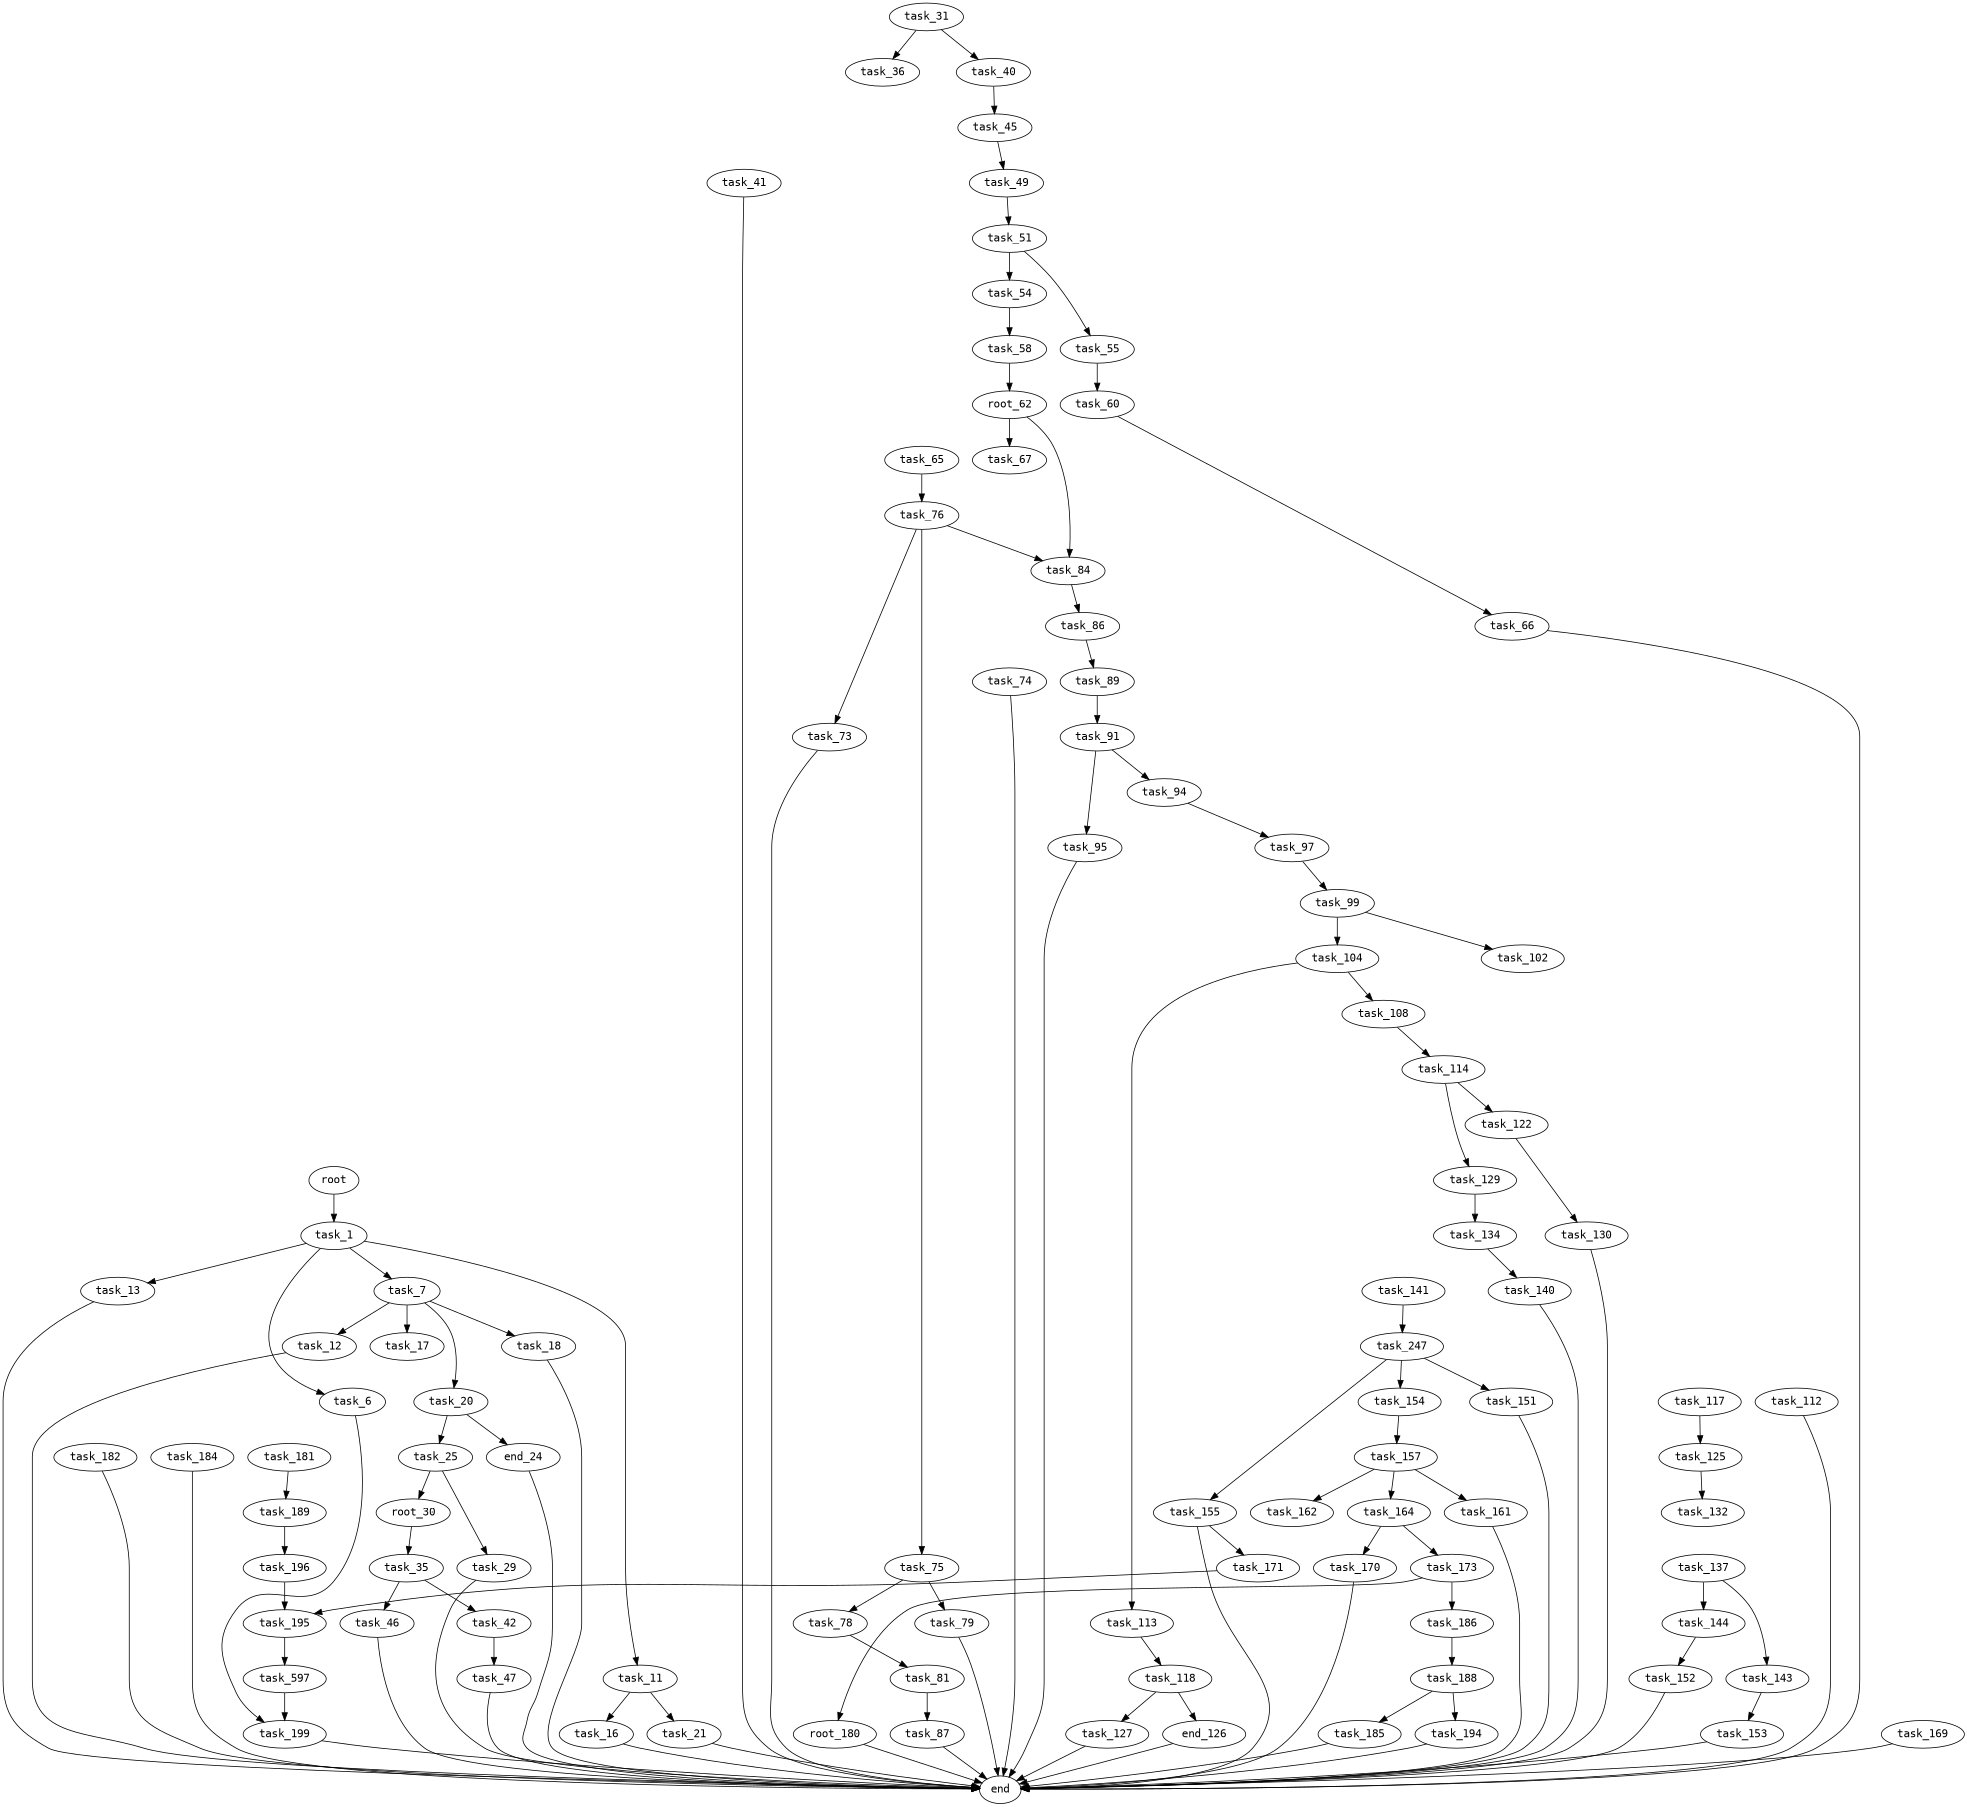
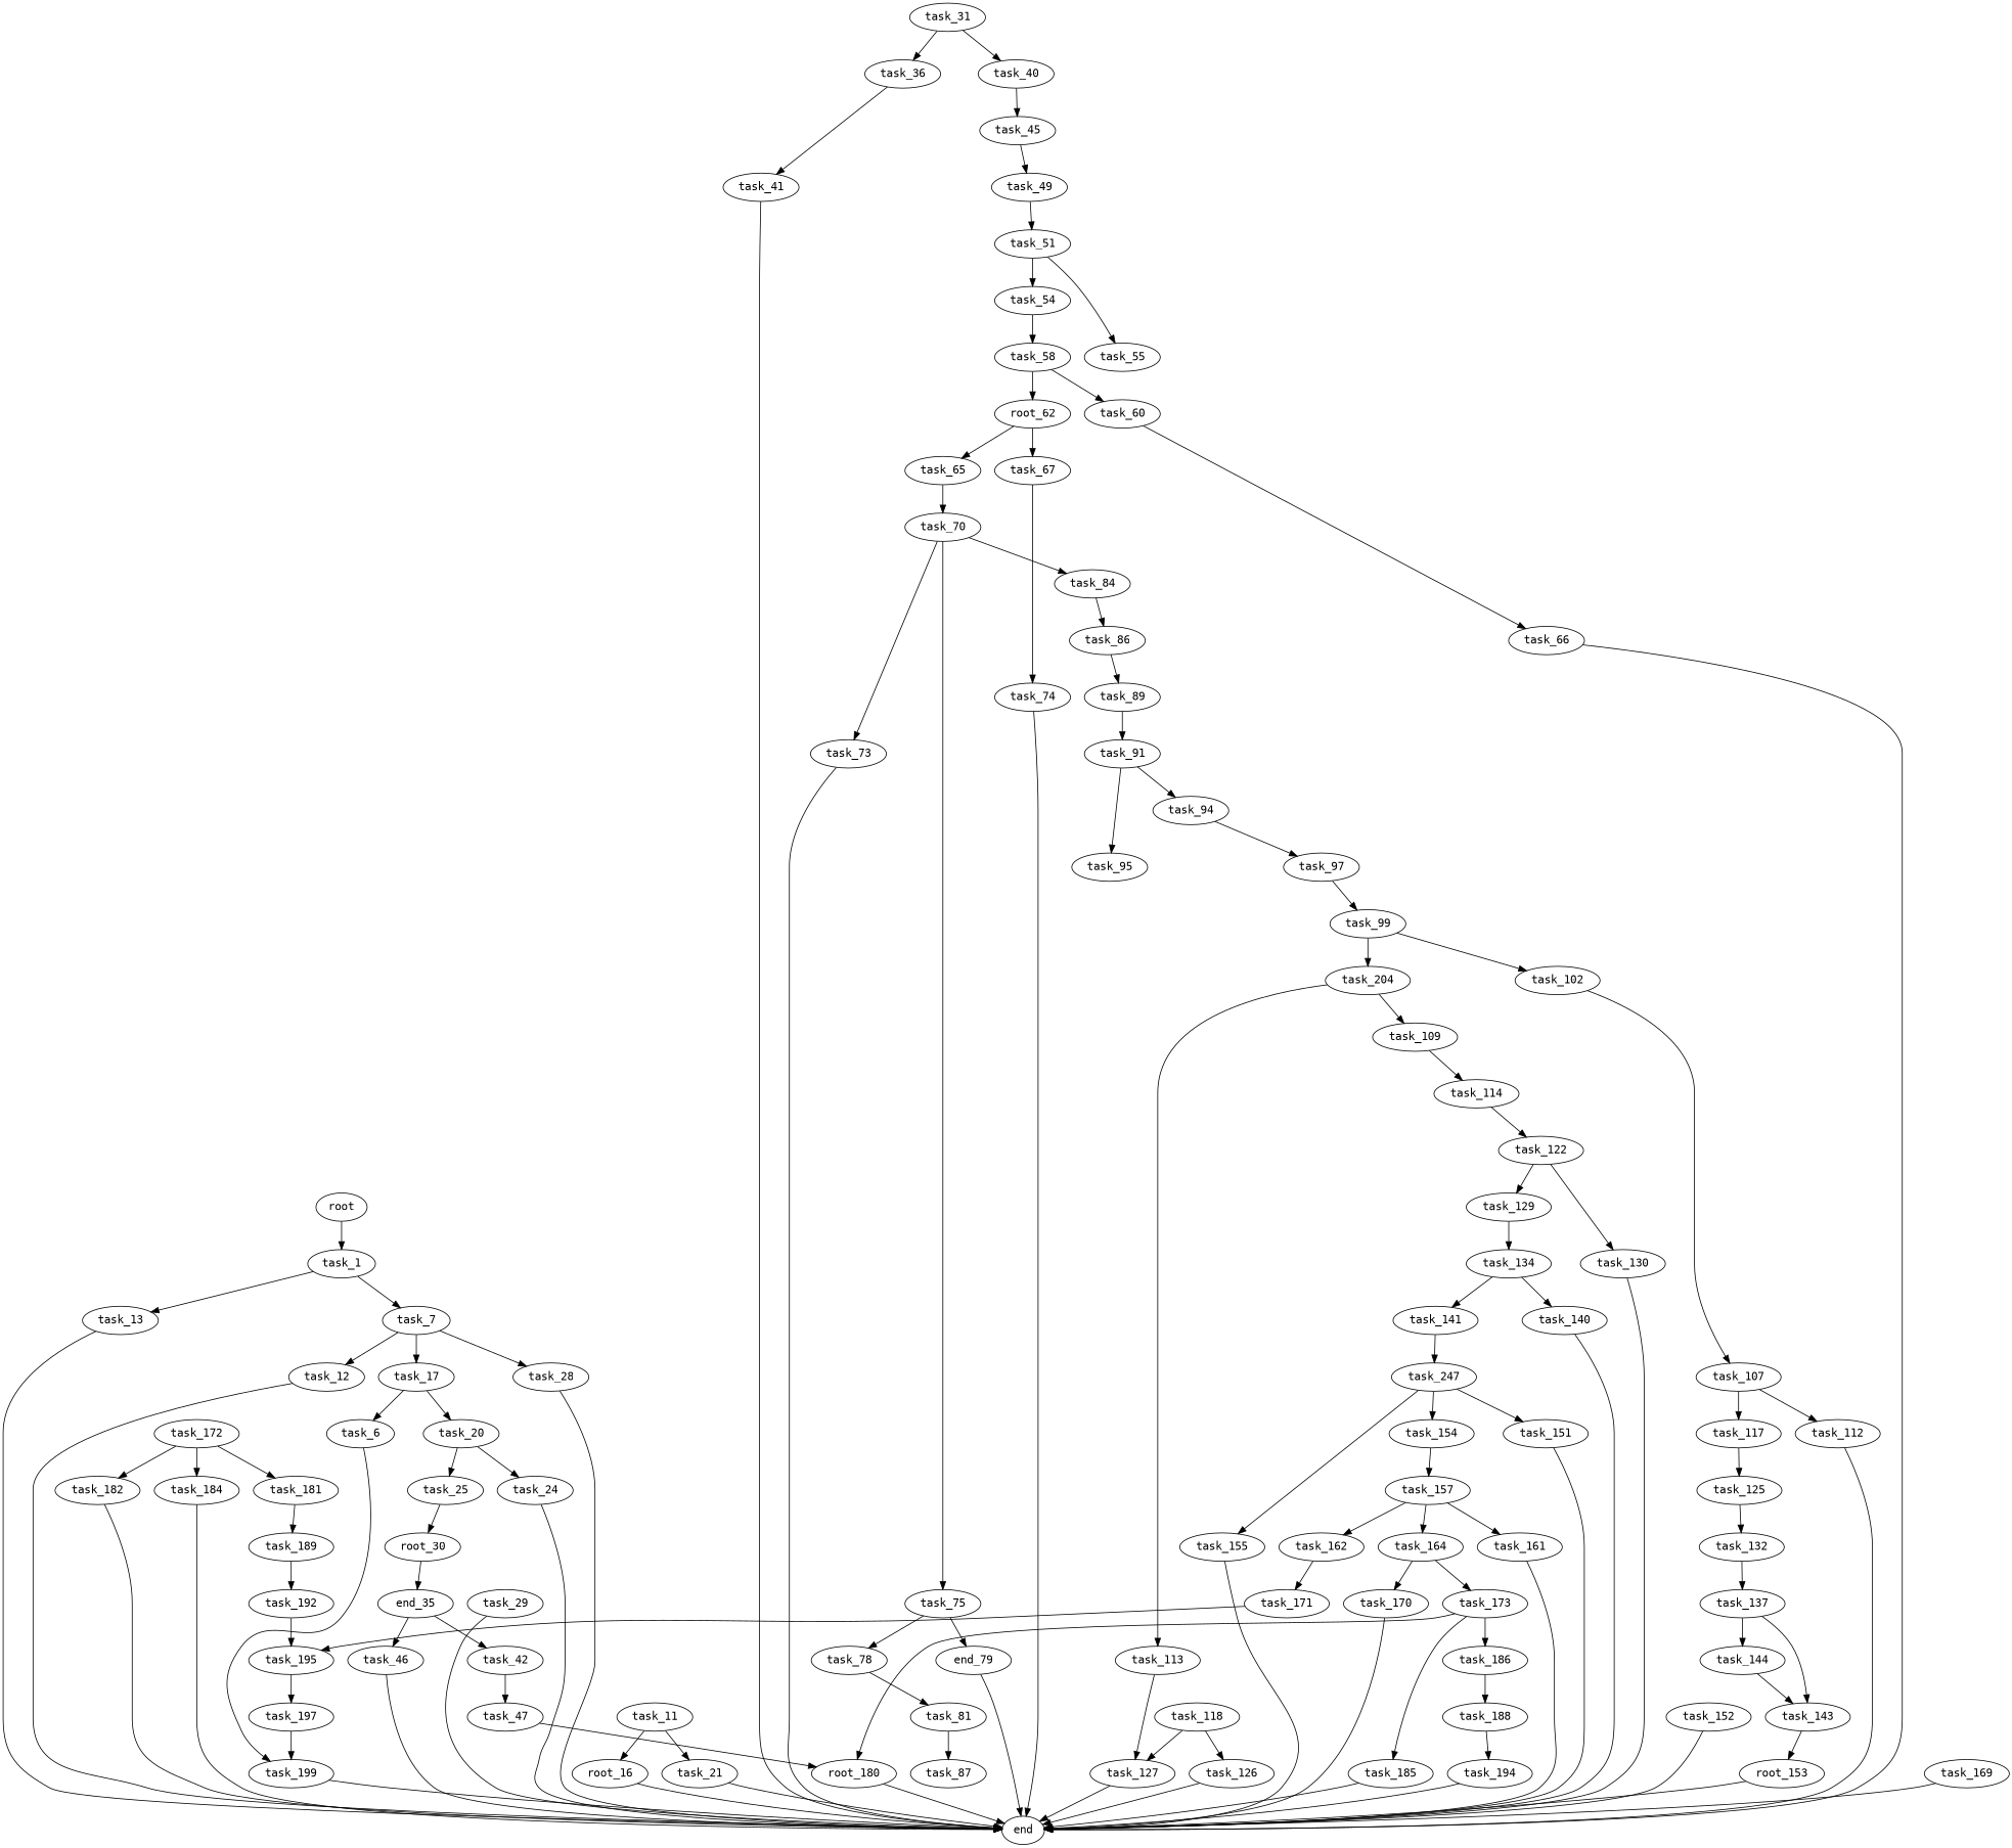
  digraph {
    fontname="DejaVu Sans Mono"
    node [fontname="DejaVu Sans Mono"]
    edge [fontname="DejaVu Sans Mono"]
    root
    task_1
    task_6
    task_7
    task_11
    task_13
    task_199
    task_12
    task_17
-   task_18
-   task_16
+   task_18 [label=task_28]
+   task_16 [label=root_16]
    task_21
    end
    task_20
-   task_24 [label=end_24]
+   task_24
    task_25
    task_29
    n18 [label=root_30]
-   task_35
+   task_35 [label=end_35]
    task_31
    task_36
    task_40
    task_42
    task_46
    task_41
    task_45
    task_47
    task_49
    task_51
    task_54
    task_55
    task_58
    task_60
    n34 [label=root_62]
    task_66
    task_65
    task_67
-   task_70 [label=task_76]
+   task_70
    task_74
    task_73
    task_75
    task_84
    task_78
-   task_79
+   task_79 [label=end_79]
    task_81
    task_87
    task_86
    task_89
    task_91
    task_94
    task_95
    task_97
    task_99
    task_102
-   task_104
-   task_108
+   task_104 [label=task_204]
+   task_107
+   task_108 [label=task_109]
    task_113
    task_112
    task_117
    task_114
    task_118
    task_125
    task_122
-   task_126 [label=end_126]
+   task_126
    task_127
    task_129
    task_130
    task_132
    task_134
    task_137
    task_140
    task_141
    task_143
    task_144
    n76 [label=task_247]
-   task_153
+   task_153 [label=root_153]
    task_152
    task_151
    task_154
    task_155
    task_157
    task_161
    task_162
    task_164
    task_171
    task_170
    task_173
    task_195
    task_169
+   task_172
    task_181
    task_182
    task_184
    n95 [label=root_180]
    task_185
    task_186
    task_189
    task_188
-   task_192 [label=task_196]
+   task_192
    task_194
-   task_197 [label=task_597]
+   task_197
    root -> task_1
-   task_1 -> task_6
+   task_17 -> task_6
    task_1 -> task_7
-   task_1 -> task_11
    task_1 -> task_13
    task_6 -> task_199
    task_7 -> task_12
    task_7 -> task_17
    task_7 -> task_18
    task_11 -> task_16
    task_11 -> task_21
    task_13 -> end
    task_199 -> end
    task_12 -> end
-   task_7 -> task_20
+   task_17 -> task_20
    task_18 -> end
    task_16 -> end
    task_21 -> end
    task_20 -> task_24
    task_20 -> task_25
    task_24 -> end
-   task_25 -> task_29
    task_25 -> n18
    task_29 -> end
    n18 -> task_35
    task_35 -> task_42
    task_35 -> task_46
    task_31 -> task_36
    task_31 -> task_40
+   task_36 -> task_41
    task_40 -> task_45
    task_42 -> task_47
    task_46 -> end
    task_41 -> end
    task_45 -> task_49
-   task_47 -> end
+   task_47 -> n95
    task_49 -> task_51
    task_51 -> task_54
    task_51 -> task_55
    task_54 -> task_58
-   task_55 -> task_60
+   task_58 -> task_60
    task_58 -> n34
    task_60 -> task_66
-   n34 -> task_84
+   n34 -> task_65
    n34 -> task_67
    task_66 -> end
    task_65 -> task_70
+   task_67 -> task_74
    task_70 -> task_73
    task_70 -> task_75
    task_70 -> task_84
    task_74 -> end
    task_73 -> end
    task_75 -> task_78
    task_75 -> task_79
    task_84 -> task_86
    task_78 -> task_81
    task_79 -> end
    task_81 -> task_87
-   task_87 -> end
    task_86 -> task_89
    task_89 -> task_91
    task_91 -> task_94
    task_91 -> task_95
    task_94 -> task_97
-   task_95 -> end
    task_97 -> task_99
    task_99 -> task_102
    task_99 -> task_104
+   task_102 -> task_107
    task_104 -> task_108
    task_104 -> task_113
+   task_107 -> task_112
+   task_107 -> task_117
    task_108 -> task_114
-   task_113 -> task_118
+   task_113 -> task_127
    task_112 -> end
    task_117 -> task_125
    task_114 -> task_122
    task_118 -> task_126
    task_118 -> task_127
    task_125 -> task_132
-   task_114 -> task_129
+   task_122 -> task_129
    task_122 -> task_130
    task_126 -> end
    task_127 -> end
    task_129 -> task_134
    task_130 -> end
+   task_132 -> task_137
    task_134 -> task_140
+   task_134 -> task_141
    task_137 -> task_143
    task_137 -> task_144
    task_140 -> end
    task_141 -> n76
    task_143 -> task_153
-   task_144 -> task_152
+   task_144 -> task_143
    n76 -> task_151
    n76 -> task_154
    n76 -> task_155
    task_153 -> end
    task_152 -> end
    task_151 -> end
    task_154 -> task_157
    task_155 -> end
    task_157 -> task_161
    task_157 -> task_162
    task_157 -> task_164
    task_161 -> end
-   task_155 -> task_171
+   task_162 -> task_171
    task_164 -> task_170
    task_164 -> task_173
    task_171 -> task_195
    task_170 -> end
    task_173 -> n95
-   task_188 -> task_185
+   task_173 -> task_185
    task_173 -> task_186
    task_195 -> task_197
    task_169 -> end
+   task_172 -> task_181
+   task_172 -> task_182
+   task_172 -> task_184
    task_181 -> task_189
    task_182 -> end
    task_184 -> end
    n95 -> end
    task_185 -> end
    task_186 -> task_188
    task_189 -> task_192
    task_188 -> task_194
    task_192 -> task_195
    task_194 -> end
    task_197 -> task_199
  }
